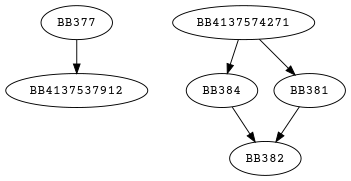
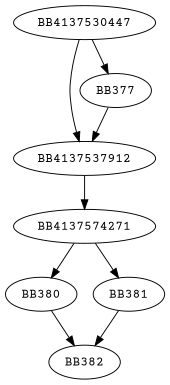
  digraph {
    fontname="Courier Prime"
    node [fontname="Courier Prime"]
    edge [fontname="Courier Prime"]
    n1 [label=BB4137537912]
+   BB4137530447
    BB377
    BB4137574271
-   BB380 [label=BB384]
+   BB380
    BB381
    BB382
+   n1 -> BB4137574271
+   BB4137530447 -> n1
+   BB4137530447 -> BB377
    BB377 -> n1
    BB4137574271 -> BB380
    BB4137574271 -> BB381
    BB380 -> BB382
    BB381 -> BB382
  }
